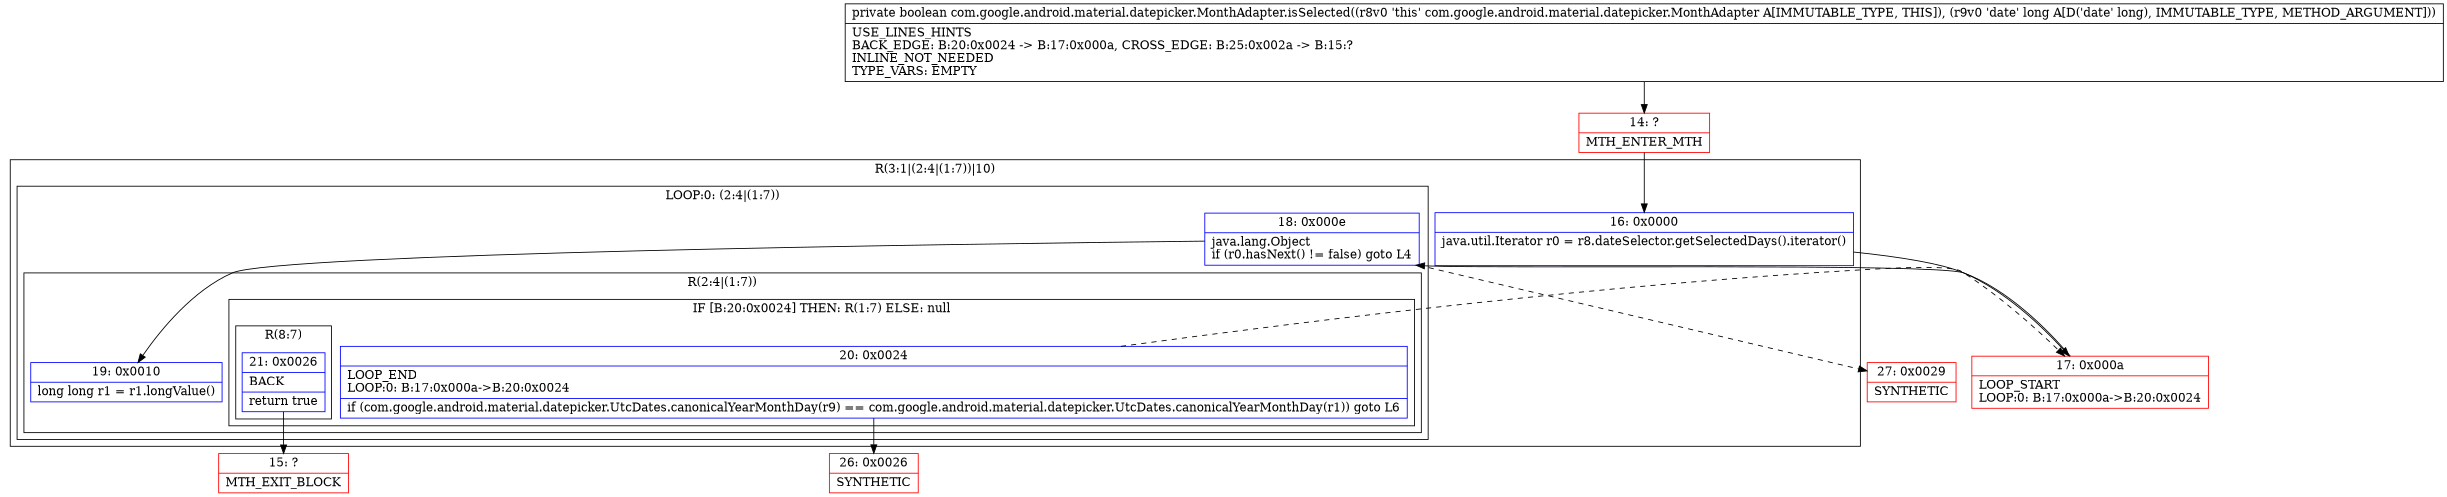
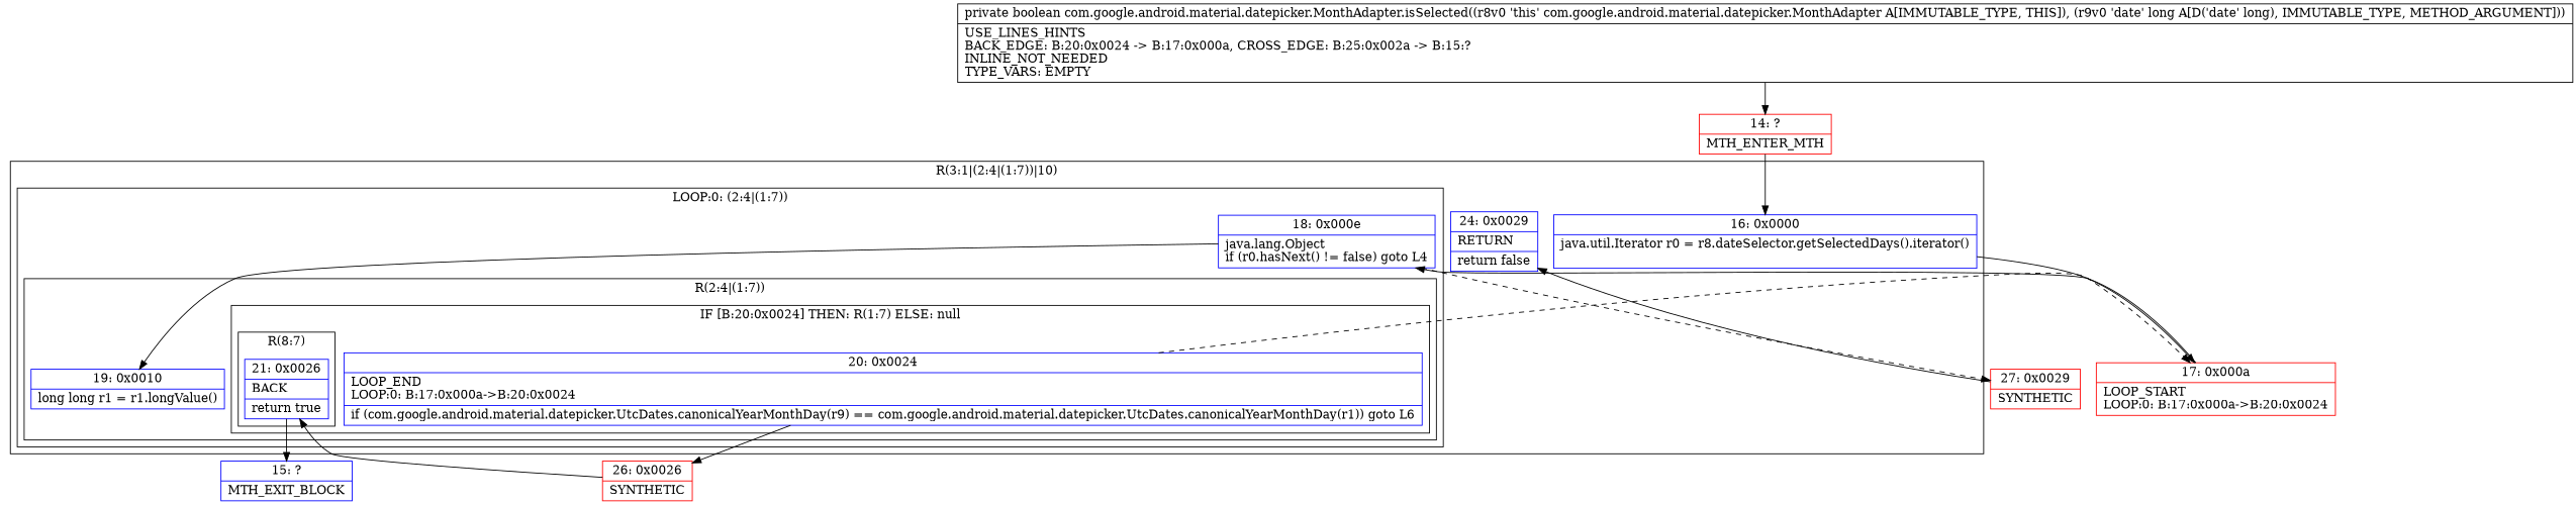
  digraph {
    node [color=blue shape=record]
    n1 [label="{21\:\ 0x0026|BACK\l|return true\l}"]
    n2 [label="{20\:\ 0x0024|LOOP_END\lLOOP:0: B:17:0x000a\-\>B:20:0x0024\l|if (com.google.android.material.datepicker.UtcDates.canonicalYearMonthDay(r9) == com.google.android.material.datepicker.UtcDates.canonicalYearMonthDay(r1)) goto L6\l}"]
    n3 [label="{19\:\ 0x0010|long long r1 = r1.longValue()\l}"]
    n4 [label="{18\:\ 0x000e|java.lang.Object \lif (r0.hasNext() != false) goto L4\l}"]
    n5 [label="{16\:\ 0x0000|java.util.Iterator r0 = r8.dateSelector.getSelectedDays().iterator()\l\l}"]
-   n7 [color=red label="{15\:\ ?|MTH_EXIT_BLOCK\l}"]
+   n6 [label="{24\:\ 0x0029|RETURN\l|return false\l}"]
+   n7 [label="{15\:\ ?|MTH_EXIT_BLOCK\l}"]
    n8 [color=red label="{17\:\ 0x000a|LOOP_START\lLOOP:0: B:17:0x000a\-\>B:20:0x0024\l}"]
    n9 [color=red label="{26\:\ 0x0026|SYNTHETIC\l}"]
    n10 [color=red label="{27\:\ 0x0029|SYNTHETIC\l}"]
    n11 [color=red label="{14\:\ ?|MTH_ENTER_MTH\l}"]
    n12 [label="{private boolean com.google.android.material.datepicker.MonthAdapter.isSelected((r8v0 'this' com.google.android.material.datepicker.MonthAdapter A[IMMUTABLE_TYPE, THIS]), (r9v0 'date' long A[D('date' long), IMMUTABLE_TYPE, METHOD_ARGUMENT]))  | USE_LINES_HINTS\lBACK_EDGE: B:20:0x0024 \-\> B:17:0x000a, CROSS_EDGE: B:25:0x002a \-\> B:15:?\lINLINE_NOT_NEEDED\lTYPE_VARS: EMPTY\l}" color=""]
    subgraph cluster_1 {
      label="R(3:1|(2:4|(1:7))|10)"
      n5
+     n6
      subgraph cluster_2 {
        label="LOOP:0: (2:4|(1:7))"
        n4
        subgraph cluster_3 {
          label="R(2:4|(1:7))"
          n3
          subgraph cluster_4 {
            label="IF [B:20:0x0024] THEN: R(1:7) ELSE: null"
            n2
            subgraph cluster_5 {
              label="R(8:7)"
              n1
            }
          }
        }
      }
    }
    n1 -> n7
    n2 -> n8 [style=dashed]
    n2 -> n9
    n4 -> n3
    n4 -> n10 [style=dashed]
    n5 -> n8
    n8 -> n4
+   n9 -> n1
+   n10 -> n6
    n11 -> n5
    n12 -> n11
  }
